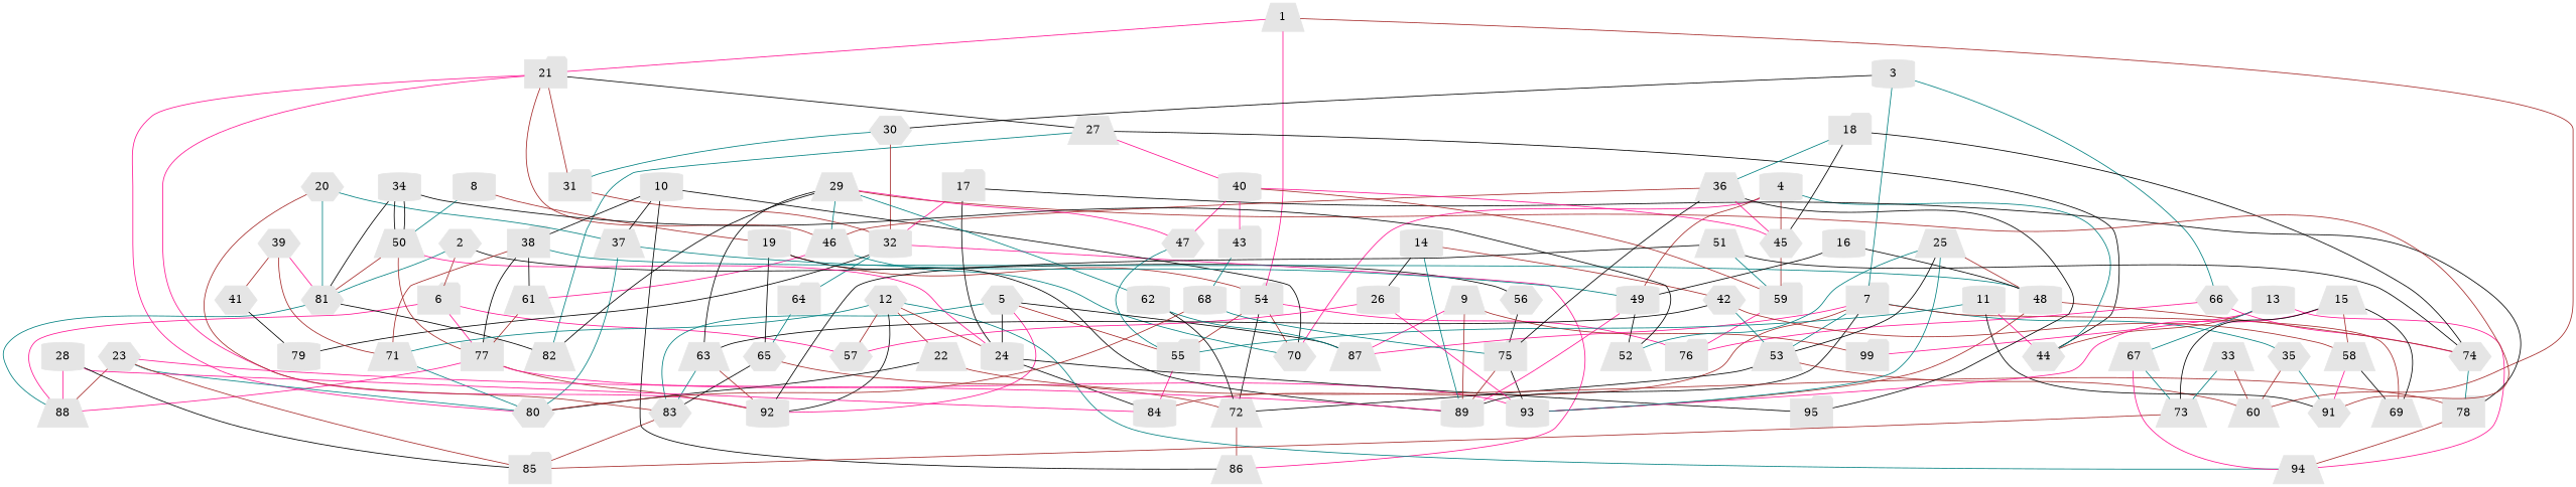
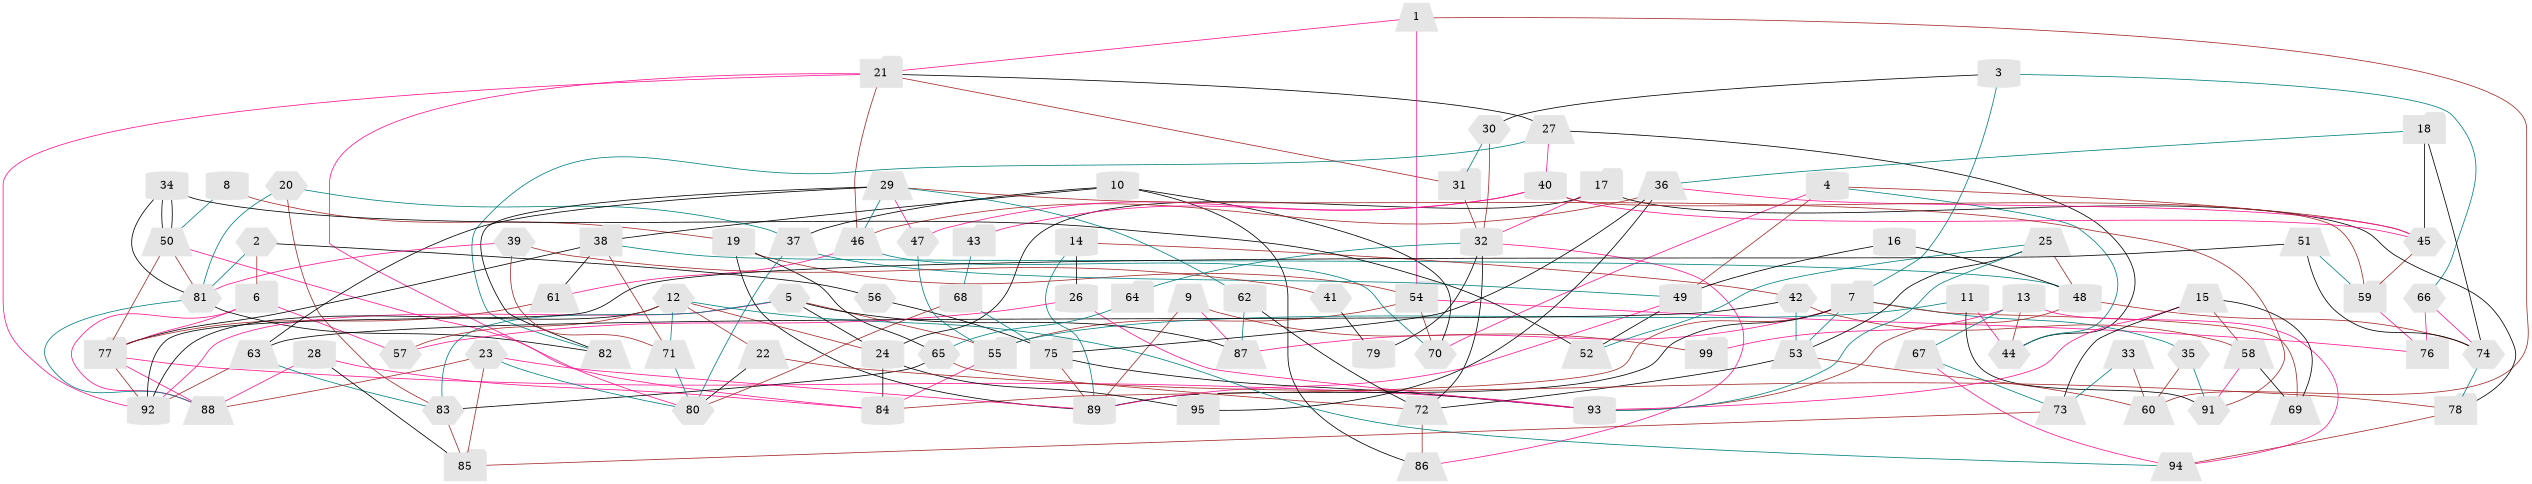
  graph {
    node [color=gray90 shape=trapezium style=filled]
    edge [color=black]
    21 [shape=folder]
    1
    54 [shape=folder]
    60
    92 [shape=cylinder]
    27
    31 [shape=folder]
    46
    80 [shape=hexagon]
    70 [shape=hexagon]
    55 [shape=folder]
    76 [shape=folder]
    2 [shape=hexagon]
    6 [shape=folder]
    56 [shape=hexagon]
    81 [shape=hexagon]
    57 [shape=hexagon]
    77 [shape=folder]
    88
    75 [shape=folder]
    82
    3 [shape=cylinder]
    7 [shape=folder]
    30 [shape=hexagon]
    66 [shape=hexagon]
    87
    35 [shape=hexagon]
    53
    69
    84 [shape=cylinder]
    89 [shape=cylinder]
    32 [shape=cylinder]
    74 [shape=hexagon]
    4 [shape=cylinder]
    44 [shape=hexagon]
    45 [shape=hexagon]
    49 [shape=cylinder]
    59 [shape=folder]
    52
    5 [shape=hexagon]
    24 [shape=cylinder]
    83 [shape=hexagon]
    95 [shape=folder]
    85 [shape=folder]
    93 [shape=cylinder]
    91 [shape=hexagon]
    72
    8 [shape=cylinder]
    19 [shape=cylinder]
    50
    65 [shape=hexagon]
    9
    n53 [label=99 shape=folder]
    10 [shape=cylinder]
    37
    38 [shape=folder]
    86
    71
    48 [shape=cylinder]
    61
    11 [shape=cylinder]
    12 [shape=hexagon]
    22
    94
    78 [shape=folder]
    13 [shape=cylinder]
    67
    73
    14 [shape=cylinder]
    26 [shape=cylinder]
    42 [shape=hexagon]
    58
    63
    15
    16 [shape=cylinder]
    17 [shape=folder]
    64 [shape=folder]
    79 [shape=cylinder]
    18 [shape=folder]
    36
    20 [shape=hexagon]
    40 [shape=cylinder]
    23 [shape=hexagon]
    25
    47 [shape=hexagon]
    43 [shape=folder]
    28 [shape=cylinder]
    29
    62 [shape=cylinder]
    33
    34 [shape=cylinder]
    39 [shape=hexagon]
    41 [shape=hexagon]
    68 [shape=cylinder]
    51
    21 -- 92 [color=deeppink]
    21 -- 27
    21 -- 31 [color=brown]
    21 -- 46 [color=brown]
    21 -- 80 [color=deeppink]
    1 -- 21 [color=deeppink]
    1 -- 54 [color=deeppink]
    1 -- 60 [color=brown]
    54 -- 70 [color=brown]
    54 -- 55 [color=brown]
    54 -- 76 [color=deeppink]
    27 -- 82 [color=teal]
    27 -- 44
    27 -- 40 [color=deeppink]
    31 -- 32 [color=brown]
    46 -- 70 [color=teal]
    46 -- 61 [color=deeppink]
    55 -- 84 [color=deeppink]
    2 -- 6 [color=brown]
    2 -- 56
    2 -- 81 [color=teal]
    6 -- 57 [color=deeppink]
    6 -- 77 [color=deeppink]
    6 -- 88 [color=deeppink]
    56 -- 75
    81 -- 88 [color=teal]
    81 -- 82
    77 -- 92 [color=brown]
    77 -- 88 [color=deeppink]
    77 -- 93 [color=deeppink]
    75 -- 89 [color=brown]
    75 -- 93
    3 -- 7 [color=teal]
    3 -- 30
    3 -- 66 [color=teal]
    7 -- 87 [color=deeppink]
    7 -- 35 [color=teal]
    7 -- 53 [color=teal]
    7 -- 69 [color=brown]
    7 -- 84 [color=brown]
    7 -- 89
    30 -- 31 [color=teal]
    30 -- 32 [color=brown]
    66 -- 76 [color=deeppink]
    66 -- 74 [color=deeppink]
    35 -- 60 [color=brown]
    35 -- 91 [color=teal]
    53 -- 60 [color=brown]
    53 -- 72
-   54 -- 72
+   32 -- 72
    32 -- 86 [color=deeppink]
    32 -- 64 [color=teal]
    32 -- 79
    74 -- 78 [color=teal]
    4 -- 70 [color=deeppink]
    4 -- 44 [color=teal]
    4 -- 45 [color=brown]
    4 -- 49 [color=brown]
    45 -- 59 [color=brown]
    49 -- 89 [color=deeppink]
    49 -- 52
    59 -- 76 [color=deeppink]
    5 -- 92 [color=deeppink]
    5 -- 55 [color=brown]
    5 -- 87
    5 -- 24
    5 -- 83 [color=teal]
    24 -- 84
    24 -- 95
    83 -- 85 [color=brown]
    72 -- 86 [color=brown]
    8 -- 19 [color=brown]
    8 -- 50 [color=teal]
    19 -- 54 [color=brown]
    19 -- 89
    19 -- 65
    50 -- 81 [color=brown]
    50 -- 77 [color=brown]
-   50 -- 24 [color=deeppink]
+   50 -- 84 [color=deeppink]
    65 -- 83
    65 -- 72 [color=brown]
    9 -- 87 [color=deeppink]
    9 -- 89 [color=brown]
    9 -- n53 [color=brown]
    10 -- 70
    10 -- 37
    10 -- 38
    10 -- 86
    37 -- 80 [color=teal]
    37 -- 49 [color=teal]
    38 -- 77
    38 -- 71 [color=brown]
    38 -- 48 [color=teal]
    38 -- 61
    71 -- 80 [color=teal]
    48 -- 74 [color=brown]
    48 -- 93 [color=brown]
    61 -- 77 [color=brown]
    11 -- 55 [color=teal]
    11 -- 44 [color=deeppink]
    11 -- 91
    12 -- 92
    12 -- 57 [color=brown]
    12 -- 24 [color=brown]
    12 -- 71 [color=teal]
    12 -- 22 [color=brown]
    12 -- 94 [color=teal]
    22 -- 80
    22 -- 78 [color=brown]
    78 -- 94 [color=brown]
    13 -- 44 [color=brown]
    13 -- n53 [color=deeppink]
    13 -- 94 [color=deeppink]
    13 -- 67 [color=teal]
    67 -- 94 [color=deeppink]
    67 -- 73 [color=teal]
    73 -- 85 [color=brown]
    14 -- 89 [color=teal]
    14 -- 26
    14 -- 42 [color=brown]
    26 -- 57 [color=deeppink]
    26 -- 93 [color=deeppink]
    42 -- 53 [color=teal]
    42 -- 58 [color=brown]
    42 -- 63
    58 -- 69
    58 -- 91 [color=deeppink]
    63 -- 92 [color=brown]
    63 -- 83 [color=teal]
    15 -- 69
    15 -- 93 [color=deeppink]
    15 -- 73
    15 -- 58 [color=brown]
    16 -- 49
    16 -- 48
    17 -- 32 [color=deeppink]
    17 -- 24
    17 -- 78
    64 -- 65 [color=teal]
    18 -- 74
    18 -- 45
    18 -- 36 [color=teal]
    36 -- 46 [color=brown]
    36 -- 75
    36 -- 45 [color=deeppink]
    36 -- 95
    20 -- 81 [color=teal]
    20 -- 83 [color=brown]
    20 -- 37 [color=teal]
    40 -- 45 [color=deeppink]
    40 -- 59 [color=brown]
    40 -- 47 [color=deeppink]
    40 -- 43 [color=deeppink]
    23 -- 80 [color=teal]
    23 -- 88 [color=brown]
    23 -- 89 [color=deeppink]
    23 -- 85 [color=brown]
    25 -- 53
    25 -- 52 [color=teal]
    25 -- 93 [color=teal]
    25 -- 48 [color=brown]
    47 -- 55 [color=teal]
    43 -- 68 [color=teal]
    28 -- 88 [color=deeppink]
    28 -- 84 [color=deeppink]
    28 -- 85
    29 -- 46 [color=teal]
    29 -- 82
    29 -- 91 [color=brown]
    29 -- 63
    29 -- 47 [color=deeppink]
    29 -- 62 [color=teal]
    62 -- 87 [color=teal]
    62 -- 72
    33 -- 60 [color=brown]
    33 -- 73 [color=teal]
    34 -- 81
    34 -- 52
    34 -- 50
    34 -- 50
    39 -- 81 [color=deeppink]
    39 -- 71 [color=brown]
    39 -- 41 [color=brown]
    41 -- 79
    68 -- 80 [color=brown]
    68 -- 75 [color=teal]
    51 -- 92
    51 -- 74
    51 -- 59 [color=teal]
  }
